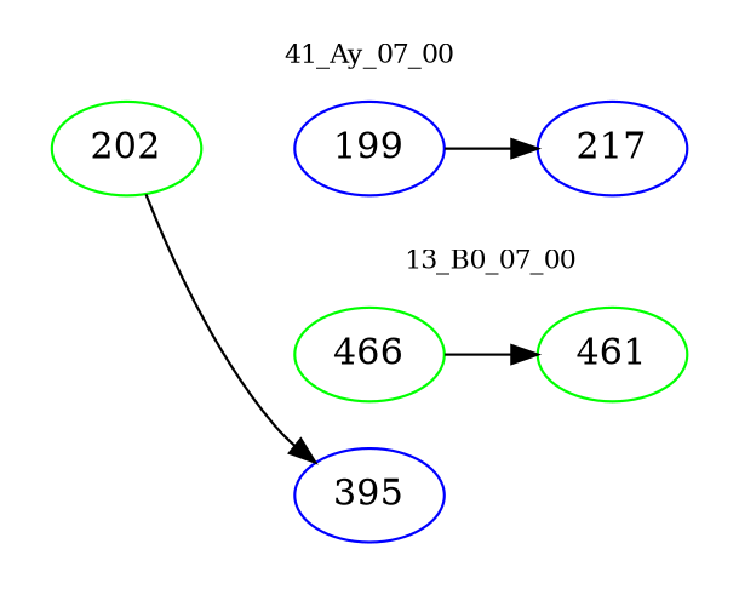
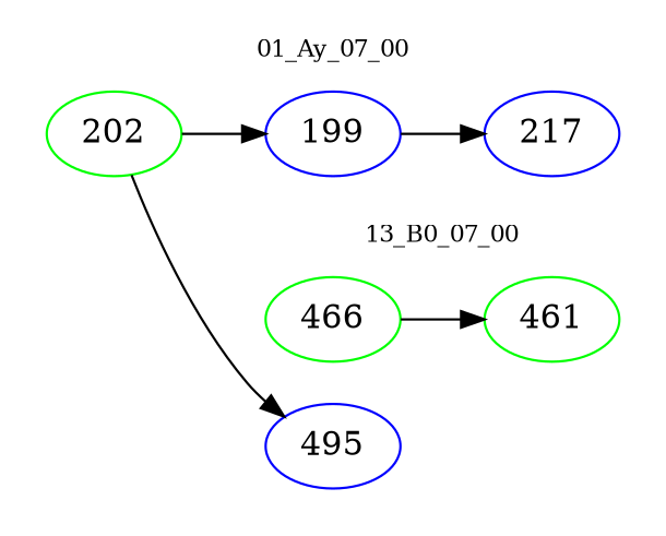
  digraph {
    rankdir=LR
    node [color=green]
    edge [color=black]
    n1 [label=202]
    n2 [color=blue label=199]
    n3 [color=blue label=217]
    n4 [label=466]
    n5 [label=461]
-   n6 [color=blue label=395]
+   n6 [color=blue label=495]
    subgraph cluster_1 {
      color=white
      fontsize=10
-     label="41_Ay_07_00"
+     label="01_Ay_07_00"
      n1
      n2
      n3
    }
    subgraph cluster_2 {
      color=white
      fontsize=10
      label="13_B0_07_00"
      n4
      n5
      n6
    }
+   n1 -> n2
    n1 -> n6
    n2 -> n3
    n4 -> n5
  }
